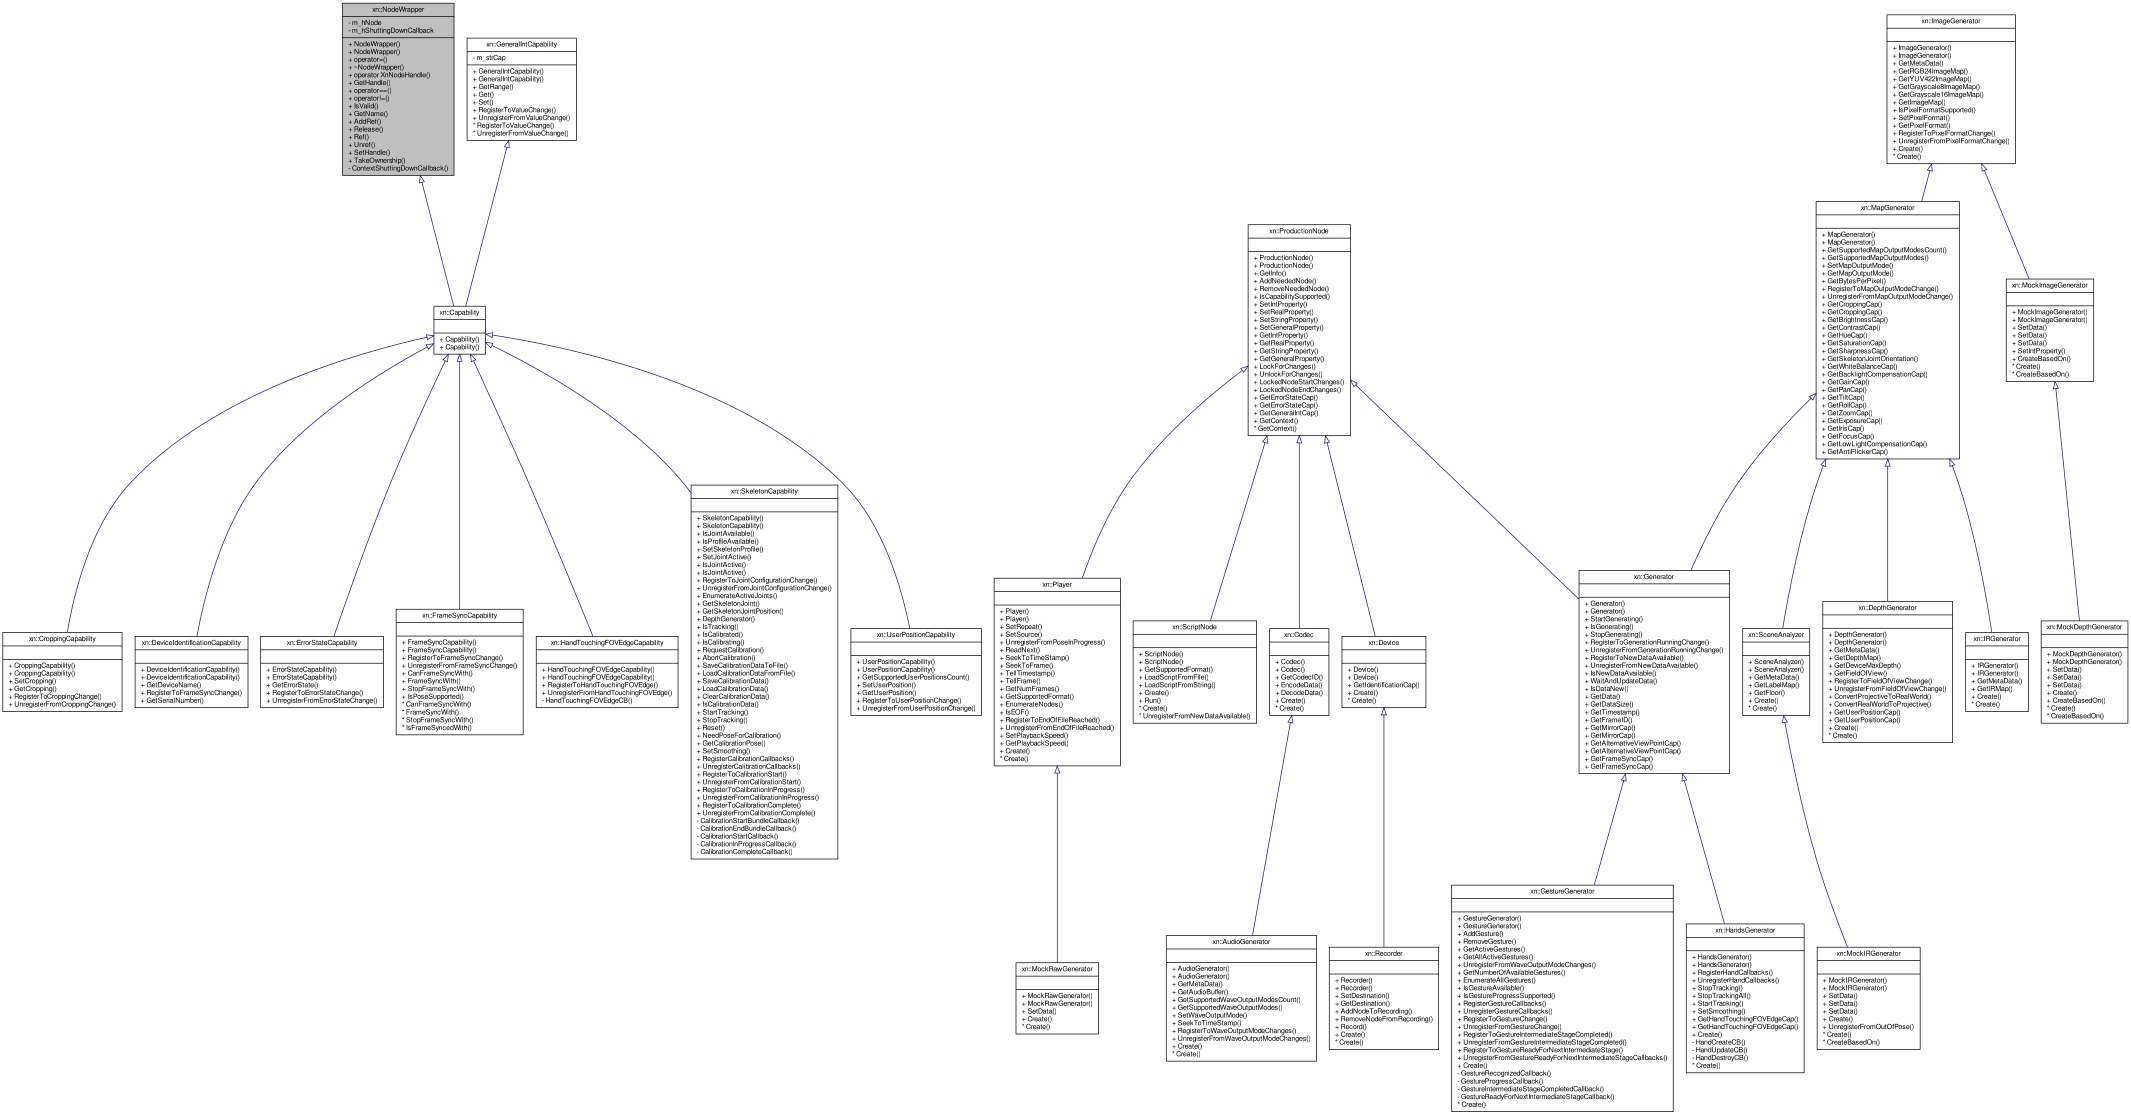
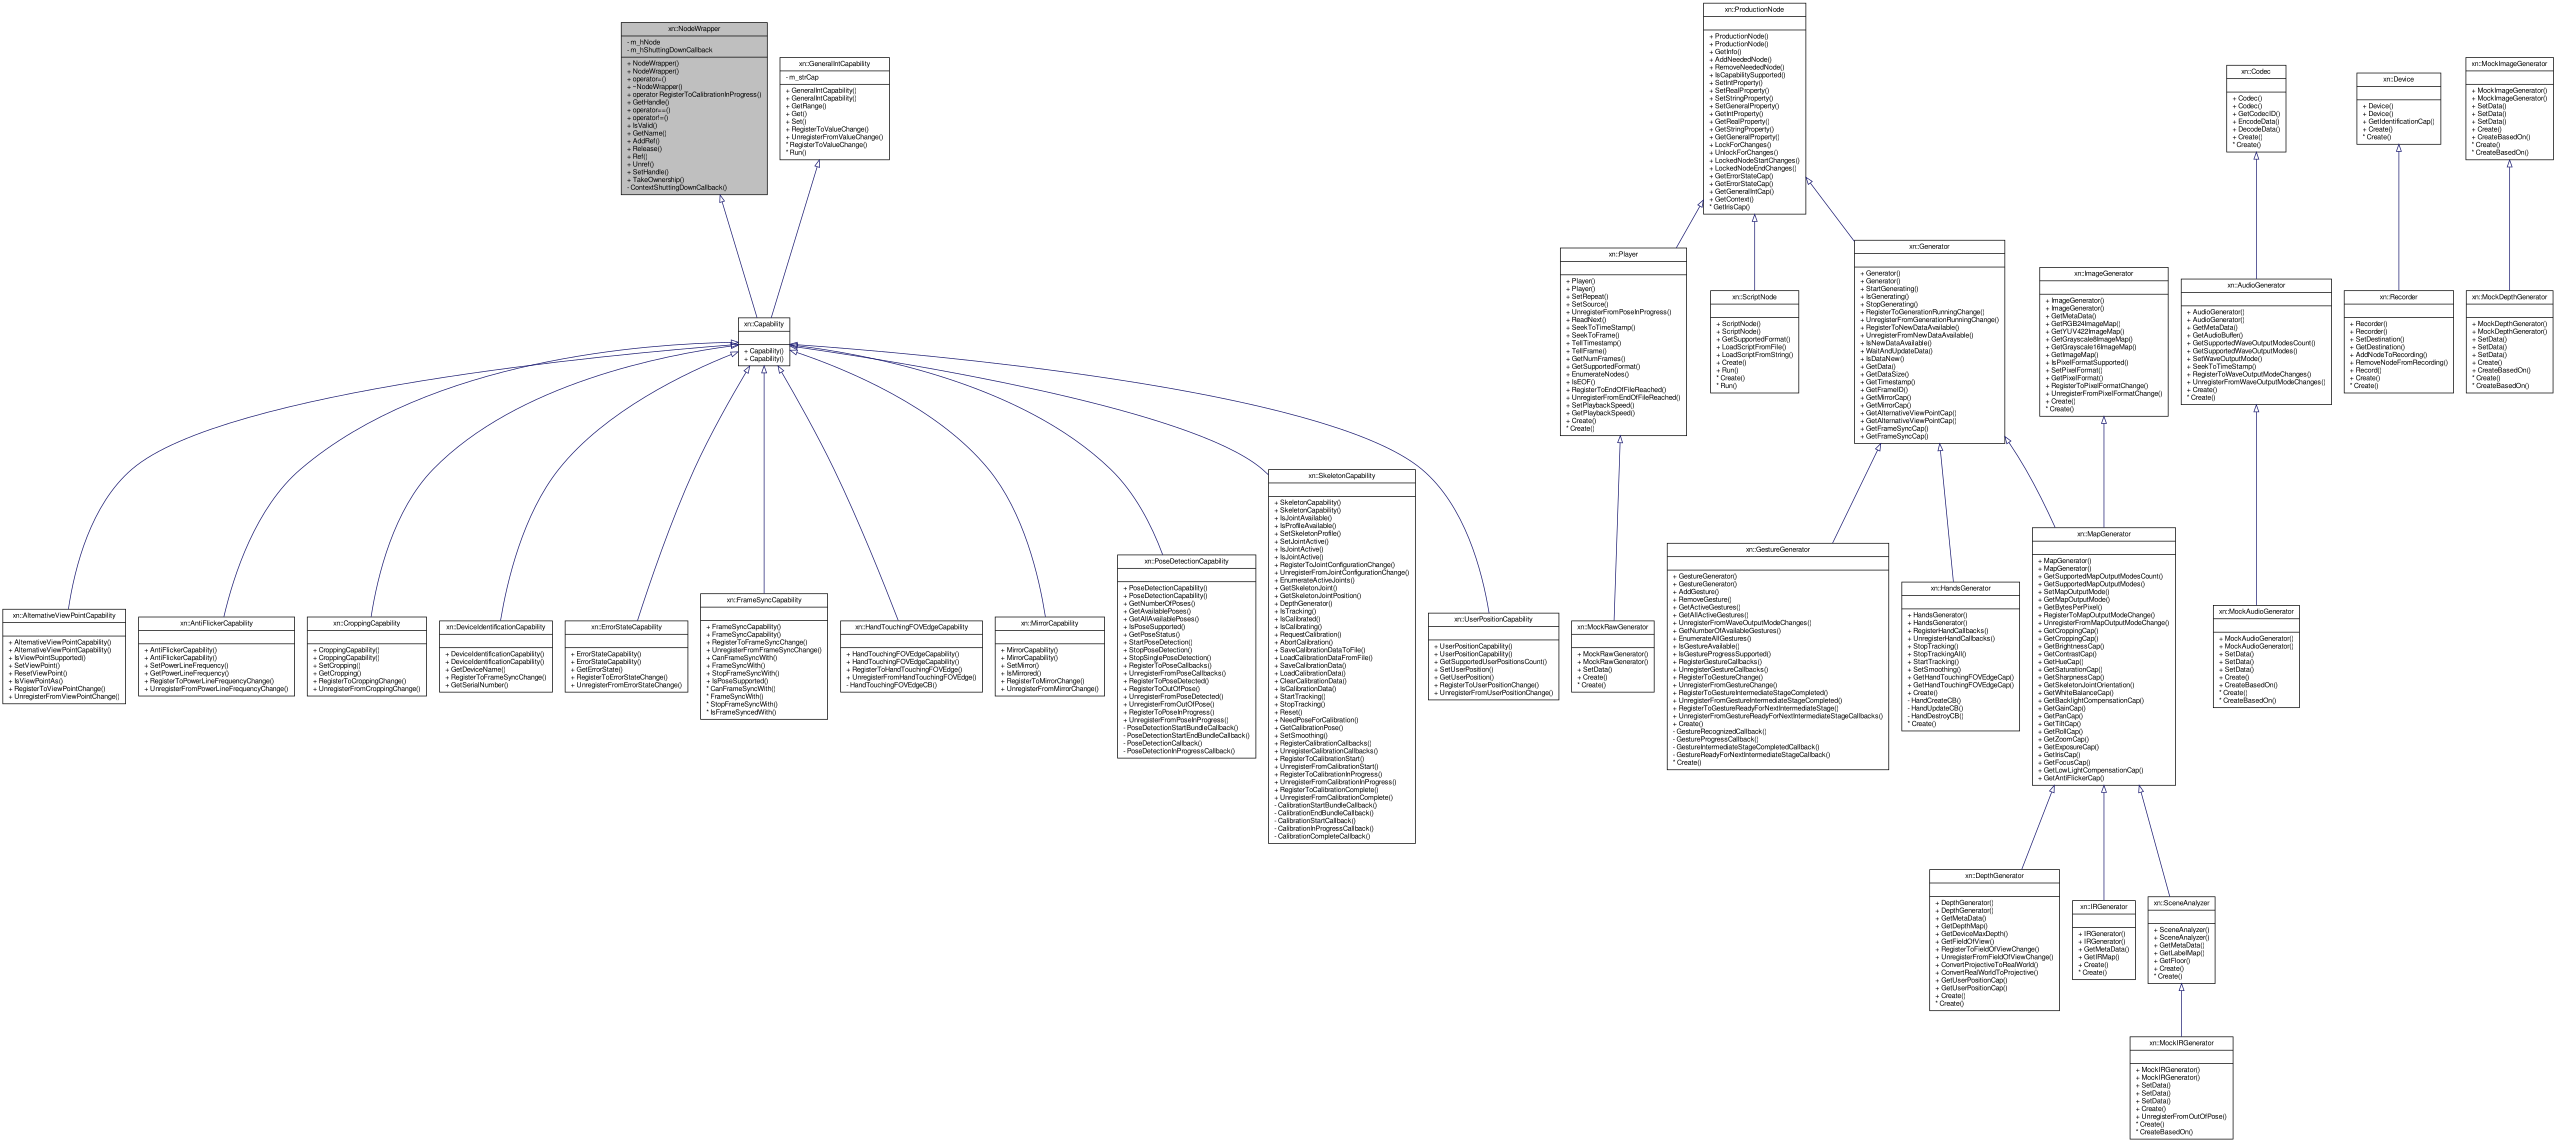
  digraph {
    node [color=black fillcolor=white fontname=FreeSans fontsize=10 shape=record style=filled]
    edge [arrowtail=empty color=midnightblue dir=back fontname=FreeSans fontsize=10 labelfontname=FreeSans labelfontsize=10 style=solid]
-   n1 [fillcolor=grey75 fontcolor=black height=0.2 label="{xn::NodeWrapper\n|- m_hNode\l- m_hShuttingDownCallback\l|+ NodeWrapper()\l+ NodeWrapper()\l+ operator=()\l+ ~NodeWrapper()\l+ operator XnNodeHandle()\l+ GetHandle()\l+ operator==()\l+ operator!=()\l+ IsValid()\l+ GetName()\l+ AddRef()\l+ Release()\l+ Ref()\l+ Unref()\l+ SetHandle()\l+ TakeOwnership()\l- ContextShuttingDownCallback()\l}" width=0.4]
+   n1 [fillcolor=grey75 fontcolor=black height=0.2 label="{xn::NodeWrapper\n|- m_hNode\l- m_hShuttingDownCallback\l|+ NodeWrapper()\l+ NodeWrapper()\l+ operator=()\l+ ~NodeWrapper()\l+ operator RegisterToCalibrationInProgress()\l+ GetHandle()\l+ operator==()\l+ operator!=()\l+ IsValid()\l+ GetName()\l+ AddRef()\l+ Release()\l+ Ref()\l+ Unref()\l+ SetHandle()\l+ TakeOwnership()\l- ContextShuttingDownCallback()\l}" width=0.4]
    n2 [height=0.2 label="{xn::Capability\n||+ Capability()\l+ Capability()\l}" width=0.4]
+   n3 [height=0.2 label="{xn::AlternativeViewPointCapability\n||+ AlternativeViewPointCapability()\l+ AlternativeViewPointCapability()\l+ IsViewPointSupported()\l+ SetViewPoint()\l+ ResetViewPoint()\l+ IsViewPointAs()\l+ RegisterToViewPointChange()\l+ UnregisterFromViewPointChange()\l}" width=0.4]
+   n4 [height=0.2 label="{xn::AntiFlickerCapability\n||+ AntiFlickerCapability()\l+ AntiFlickerCapability()\l+ SetPowerLineFrequency()\l+ GetPowerLineFrequency()\l+ RegisterToPowerLineFrequencyChange()\l+ UnregisterFromPowerLineFrequencyChange()\l}" width=0.4]
    n5 [height=0.2 label="{xn::CroppingCapability\n||+ CroppingCapability()\l+ CroppingCapability()\l+ SetCropping()\l+ GetCropping()\l+ RegisterToCroppingChange()\l+ UnregisterFromCroppingChange()\l}" width=0.4]
    n6 [height=0.2 label="{xn::DeviceIdentificationCapability\n||+ DeviceIdentificationCapability()\l+ DeviceIdentificationCapability()\l+ GetDeviceName()\l+ RegisterToFrameSyncChange()\l+ GetSerialNumber()\l}" width=0.4]
    n7 [height=0.2 label="{xn::ErrorStateCapability\n||+ ErrorStateCapability()\l+ ErrorStateCapability()\l+ GetErrorState()\l+ RegisterToErrorStateChange()\l+ UnregisterFromErrorStateChange()\l}" width=0.4]
    n8 [height=0.2 label="{xn::FrameSyncCapability\n||+ FrameSyncCapability()\l+ FrameSyncCapability()\l+ RegisterToFrameSyncChange()\l+ UnregisterFromFrameSyncChange()\l+ CanFrameSyncWith()\l+ FrameSyncWith()\l+ StopFrameSyncWith()\l+ IsPoseSupported()\l* CanFrameSyncWith()\l* FrameSyncWith()\l* StopFrameSyncWith()\l* IsFrameSyncedWith()\l}" width=0.4]
    n9 [height=0.2 label="{xn::HandTouchingFOVEdgeCapability\n||+ HandTouchingFOVEdgeCapability()\l+ HandTouchingFOVEdgeCapability()\l+ RegisterToHandTouchingFOVEdge()\l+ UnregisterFromHandTouchingFOVEdge()\l- HandTouchingFOVEdgeCB()\l}" width=0.4]
+   n10 [height=0.2 label="{xn::MirrorCapability\n||+ MirrorCapability()\l+ MirrorCapability()\l+ SetMirror()\l+ IsMirrored()\l+ RegisterToMirrorChange()\l+ UnregisterFromMirrorChange()\l}" width=0.4]
+   n11 [height=0.2 label="{xn::PoseDetectionCapability\n||+ PoseDetectionCapability()\l+ PoseDetectionCapability()\l+ GetNumberOfPoses()\l+ GetAvailablePoses()\l+ GetAllAvailablePoses()\l+ IsPoseSupported()\l+ GetPoseStatus()\l+ StartPoseDetection()\l+ StopPoseDetection()\l+ StopSinglePoseDetection()\l+ RegisterToPoseCallbacks()\l+ UnregisterFromPoseCallbacks()\l+ RegisterToPoseDetected()\l+ RegisterToOutOfPose()\l+ UnregisterFromPoseDetected()\l+ UnregisterFromOutOfPose()\l+ RegisterToPoseInProgress()\l+ UnregisterFromPoseInProgress()\l- PoseDetectionStartBundleCallback()\l- PoseDetectionStartEndBundleCallback()\l- PoseDetectionCallback()\l- PoseDetectionInProgressCallback()\l}" width=0.4]
    n12 [height=0.2 label="{xn::SkeletonCapability\n||+ SkeletonCapability()\l+ SkeletonCapability()\l+ IsJointAvailable()\l+ IsProfileAvailable()\l+ SetSkeletonProfile()\l+ SetJointActive()\l+ IsJointActive()\l+ IsJointActive()\l+ RegisterToJointConfigurationChange()\l+ UnregisterFromJointConfigurationChange()\l+ EnumerateActiveJoints()\l+ GetSkeletonJoint()\l+ GetSkeletonJointPosition()\l+ DepthGenerator()\l+ IsTracking()\l+ IsCalibrated()\l+ IsCalibrating()\l+ RequestCalibration()\l+ AbortCalibration()\l+ SaveCalibrationDataToFile()\l+ LoadCalibrationDataFromFile()\l+ SaveCalibrationData()\l+ LoadCalibrationData()\l+ ClearCalibrationData()\l+ IsCalibrationData()\l+ StartTracking()\l+ StopTracking()\l+ Reset()\l+ NeedPoseForCalibration()\l+ GetCalibrationPose()\l+ SetSmoothing()\l+ RegisterCalibrationCallbacks()\l+ UnregisterCalibrationCallbacks()\l+ RegisterToCalibrationStart()\l+ UnregisterFromCalibrationStart()\l+ RegisterToCalibrationInProgress()\l+ UnregisterFromCalibrationInProgress()\l+ RegisterToCalibrationComplete()\l+ UnregisterFromCalibrationComplete()\l- CalibrationStartBundleCallback()\l- CalibrationEndBundleCallback()\l- CalibrationStartCallback()\l- CalibrationInProgressCallback()\l- CalibrationCompleteCallback()\l}" width=0.4]
    n13 [height=0.2 label="{xn::UserPositionCapability\n||+ UserPositionCapability()\l+ UserPositionCapability()\l+ GetSupportedUserPositionsCount()\l+ SetUserPosition()\l+ GetUserPosition()\l+ RegisterToUserPositionChange()\l+ UnregisterFromUserPositionChange()\l}" width=0.4]
-   n14 [height=0.2 label="{xn::ProductionNode\n||+ ProductionNode()\l+ ProductionNode()\l+ GetInfo()\l+ AddNeededNode()\l+ RemoveNeededNode()\l+ IsCapabilitySupported()\l+ SetIntProperty()\l+ SetRealProperty()\l+ SetStringProperty()\l+ SetGeneralProperty()\l+ GetIntProperty()\l+ GetRealProperty()\l+ GetStringProperty()\l+ GetGeneralProperty()\l+ LockForChanges()\l+ UnlockForChanges()\l+ LockedNodeStartChanges()\l+ LockedNodeEndChanges()\l+ GetErrorStateCap()\l+ GetErrorStateCap()\l+ GetGeneralIntCap()\l+ GetContext()\l* GetContext()\l}" width=0.4]
+   n14 [height=0.2 label="{xn::ProductionNode\n||+ ProductionNode()\l+ ProductionNode()\l+ GetInfo()\l+ AddNeededNode()\l+ RemoveNeededNode()\l+ IsCapabilitySupported()\l+ SetIntProperty()\l+ SetRealProperty()\l+ SetStringProperty()\l+ SetGeneralProperty()\l+ GetIntProperty()\l+ GetRealProperty()\l+ GetStringProperty()\l+ GetGeneralProperty()\l+ LockForChanges()\l+ UnlockForChanges()\l+ LockedNodeStartChanges()\l+ LockedNodeEndChanges()\l+ GetErrorStateCap()\l+ GetErrorStateCap()\l+ GetGeneralIntCap()\l+ GetContext()\l* GetIrisCap()\l}" width=0.4]
    n15 [height=0.2 label="{xn::Codec\n||+ Codec()\l+ Codec()\l+ GetCodecID()\l+ EncodeData()\l+ DecodeData()\l+ Create()\l* Create()\l}" width=0.4]
    n16 [height=0.2 label="{xn::Device\n||+ Device()\l+ Device()\l+ GetIdentificationCap()\l+ Create()\l* Create()\l}" width=0.4]
    n17 [height=0.2 label="{xn::Generator\n||+ Generator()\l+ Generator()\l+ StartGenerating()\l+ IsGenerating()\l+ StopGenerating()\l+ RegisterToGenerationRunningChange()\l+ UnregisterFromGenerationRunningChange()\l+ RegisterToNewDataAvailable()\l+ UnregisterFromNewDataAvailable()\l+ IsNewDataAvailable()\l+ WaitAndUpdateData()\l+ IsDataNew()\l+ GetData()\l+ GetDataSize()\l+ GetTimestamp()\l+ GetFrameID()\l+ GetMirrorCap()\l+ GetMirrorCap()\l+ GetAlternativeViewPointCap()\l+ GetAlternativeViewPointCap()\l+ GetFrameSyncCap()\l+ GetFrameSyncCap()\l}" width=0.4]
    n18 [height=0.2 label="{xn::Player\n||+ Player()\l+ Player()\l+ SetRepeat()\l+ SetSource()\l+ UnregisterFromPoseInProgress()\l+ ReadNext()\l+ SeekToTimeStamp()\l+ SeekToFrame()\l+ TellTimestamp()\l+ TellFrame()\l+ GetNumFrames()\l+ GetSupportedFormat()\l+ EnumerateNodes()\l+ IsEOF()\l+ RegisterToEndOfFileReached()\l+ UnregisterFromEndOfFileReached()\l+ SetPlaybackSpeed()\l+ GetPlaybackSpeed()\l+ Create()\l* Create()\l}" width=0.4]
-   n19 [height=0.2 label="{xn::ScriptNode\n||+ ScriptNode()\l+ ScriptNode()\l+ GetSupportedFormat()\l+ LoadScriptFromFile()\l+ LoadScriptFromString()\l+ Create()\l+ Run()\l* Create()\l* UnregisterFromNewDataAvailable()\l}" width=0.4]
-   n20 [height=0.2 label="{xn::GeneralIntCapability\n|- m_strCap\l|+ GeneralIntCapability()\l+ GeneralIntCapability()\l+ GetRange()\l+ Get()\l+ Set()\l+ RegisterToValueChange()\l+ UnregisterFromValueChange()\l* RegisterToValueChange()\l* UnregisterFromValueChange()\l}" width=0.4]
+   n19 [height=0.2 label="{xn::ScriptNode\n||+ ScriptNode()\l+ ScriptNode()\l+ GetSupportedFormat()\l+ LoadScriptFromFile()\l+ LoadScriptFromString()\l+ Create()\l+ Run()\l* Create()\l* Run()\l}" width=0.4]
+   n20 [height=0.2 label="{xn::GeneralIntCapability\n|- m_strCap\l|+ GeneralIntCapability()\l+ GeneralIntCapability()\l+ GetRange()\l+ Get()\l+ Set()\l+ RegisterToValueChange()\l+ UnregisterFromValueChange()\l* RegisterToValueChange()\l* Run()\l}" width=0.4]
    n21 [height=0.2 label="{xn::AudioGenerator\n||+ AudioGenerator()\l+ AudioGenerator()\l+ GetMetaData()\l+ GetAudioBuffer()\l+ GetSupportedWaveOutputModesCount()\l+ GetSupportedWaveOutputModes()\l+ SetWaveOutputMode()\l+ SeekToTimeStamp()\l+ RegisterToWaveOutputModeChanges()\l+ UnregisterFromWaveOutputModeChanges()\l+ Create()\l* Create()\l}" width=0.4]
    n22 [height=0.2 label="{xn::Recorder\n||+ Recorder()\l+ Recorder()\l+ SetDestination()\l+ GetDestination()\l+ AddNodeToRecording()\l+ RemoveNodeFromRecording()\l+ Record()\l+ Create()\l* Create()\l}" width=0.4]
    n23 [height=0.2 label="{xn::GestureGenerator\n||+ GestureGenerator()\l+ GestureGenerator()\l+ AddGesture()\l+ RemoveGesture()\l+ GetActiveGestures()\l+ GetAllActiveGestures()\l+ UnregisterFromWaveOutputModeChanges()\l+ GetNumberOfAvailableGestures()\l+ EnumerateAllGestures()\l+ IsGestureAvailable()\l+ IsGestureProgressSupported()\l+ RegisterGestureCallbacks()\l+ UnregisterGestureCallbacks()\l+ RegisterToGestureChange()\l+ UnregisterFromGestureChange()\l+ RegisterToGestureIntermediateStageCompleted()\l+ UnregisterFromGestureIntermediateStageCompleted()\l+ RegisterToGestureReadyForNextIntermediateStage()\l+ UnregisterFromGestureReadyForNextIntermediateStageCallbacks()\l+ Create()\l- GestureRecognizedCallback()\l- GestureProgressCallback()\l- GestureIntermediateStageCompletedCallback()\l- GestureReadyForNextIntermediateStageCallback()\l* Create()\l}" width=0.4]
    n24 [height=0.2 label="{xn::HandsGenerator\n||+ HandsGenerator()\l+ HandsGenerator()\l+ RegisterHandCallbacks()\l+ UnregisterHandCallbacks()\l+ StopTracking()\l+ StopTrackingAll()\l+ StartTracking()\l+ SetSmoothing()\l+ GetHandTouchingFOVEdgeCap()\l+ GetHandTouchingFOVEdgeCap()\l+ Create()\l- HandCreateCB()\l- HandUpdateCB()\l- HandDestroyCB()\l* Create()\l}" width=0.4]
    n25 [height=0.2 label="{xn::MapGenerator\n||+ MapGenerator()\l+ MapGenerator()\l+ GetSupportedMapOutputModesCount()\l+ GetSupportedMapOutputModes()\l+ SetMapOutputMode()\l+ GetMapOutputMode()\l+ GetBytesPerPixel()\l+ RegisterToMapOutputModeChange()\l+ UnregisterFromMapOutputModeChange()\l+ GetCroppingCap()\l+ GetCroppingCap()\l+ GetBrightnessCap()\l+ GetContrastCap()\l+ GetHueCap()\l+ GetSaturationCap()\l+ GetSharpnessCap()\l+ GetSkeletonJointOrientation()\l+ GetWhiteBalanceCap()\l+ GetBacklightCompensationCap()\l+ GetGainCap()\l+ GetPanCap()\l+ GetTiltCap()\l+ GetRollCap()\l+ GetZoomCap()\l+ GetExposureCap()\l+ GetIrisCap()\l+ GetFocusCap()\l+ GetLowLightCompensationCap()\l+ GetAntiFlickerCap()\l}" width=0.4]
    n26 [height=0.2 label="{xn::MockRawGenerator\n||+ MockRawGenerator()\l+ MockRawGenerator()\l+ SetData()\l+ Create()\l* Create()\l}" width=0.4]
+   n27 [height=0.2 label="{xn::MockAudioGenerator\n||+ MockAudioGenerator()\l+ MockAudioGenerator()\l+ SetData()\l+ SetData()\l+ SetData()\l+ Create()\l+ CreateBasedOn()\l* Create()\l* CreateBasedOn()\l}" width=0.4]
    n28 [height=0.2 label="{xn::DepthGenerator\n||+ DepthGenerator()\l+ DepthGenerator()\l+ GetMetaData()\l+ GetDepthMap()\l+ GetDeviceMaxDepth()\l+ GetFieldOfView()\l+ RegisterToFieldOfViewChange()\l+ UnregisterFromFieldOfViewChange()\l+ ConvertProjectiveToRealWorld()\l+ ConvertRealWorldToProjective()\l+ GetUserPositionCap()\l+ GetUserPositionCap()\l+ Create()\l* Create()\l}" width=0.4]
    n29 [height=0.2 label="{xn::IRGenerator\n||+ IRGenerator()\l+ IRGenerator()\l+ GetMetaData()\l+ GetIRMap()\l+ Create()\l* Create()\l}" width=0.4]
    n30 [height=0.2 label="{xn::SceneAnalyzer\n||+ SceneAnalyzer()\l+ SceneAnalyzer()\l+ GetMetaData()\l+ GetLabelMap()\l+ GetFloor()\l+ Create()\l* Create()\l}" width=0.4]
    n31 [height=0.2 label="{xn::ImageGenerator\n||+ ImageGenerator()\l+ ImageGenerator()\l+ GetMetaData()\l+ GetRGB24ImageMap()\l+ GetYUV422ImageMap()\l+ GetGrayscale8ImageMap()\l+ GetGrayscale16ImageMap()\l+ GetImageMap()\l+ IsPixelFormatSupported()\l+ SetPixelFormat()\l+ GetPixelFormat()\l+ RegisterToPixelFormatChange()\l+ UnregisterFromPixelFormatChange()\l+ Create()\l* Create()\l}" width=0.4]
-   n32 [height=0.2 label="{xn::MockImageGenerator\n||+ MockImageGenerator()\l+ MockImageGenerator()\l+ SetData()\l+ SetData()\l+ SetData()\l+ SetIntProperty()\l+ CreateBasedOn()\l* Create()\l* CreateBasedOn()\l}" width=0.4]
+   n32 [height=0.2 label="{xn::MockImageGenerator\n||+ MockImageGenerator()\l+ MockImageGenerator()\l+ SetData()\l+ SetData()\l+ SetData()\l+ Create()\l+ CreateBasedOn()\l* Create()\l* CreateBasedOn()\l}" width=0.4]
    n33 [height=0.2 label="{xn::MockIRGenerator\n||+ MockIRGenerator()\l+ MockIRGenerator()\l+ SetData()\l+ SetData()\l+ SetData()\l+ Create()\l+ UnregisterFromOutOfPose()\l* Create()\l* CreateBasedOn()\l}" width=0.4]
    n34 [height=0.2 label="{xn::MockDepthGenerator\n||+ MockDepthGenerator()\l+ MockDepthGenerator()\l+ SetData()\l+ SetData()\l+ SetData()\l+ Create()\l+ CreateBasedOn()\l* Create()\l* CreateBasedOn()\l}" width=0.4]
    n1 -> n2
+   n2 -> n3
+   n2 -> n4
    n2 -> n5
    n2 -> n6
    n2 -> n7
    n2 -> n8
    n2 -> n9
+   n2 -> n10
+   n2 -> n11
    n2 -> n12
    n2 -> n13
-   n14 -> n15
-   n14 -> n16
    n14 -> n17
    n14 -> n18
    n14 -> n19
    n15 -> n21
    n16 -> n22
    n17 -> n23
    n17 -> n24
-   n25 -> n17
+   n17 -> n25
    n18 -> n26
    n20 -> n2
+   n21 -> n27
    n25 -> n28
    n25 -> n29
    n25 -> n30
    n30 -> n33
    n31 -> n25
-   n31 -> n32
    n32 -> n34
  }
